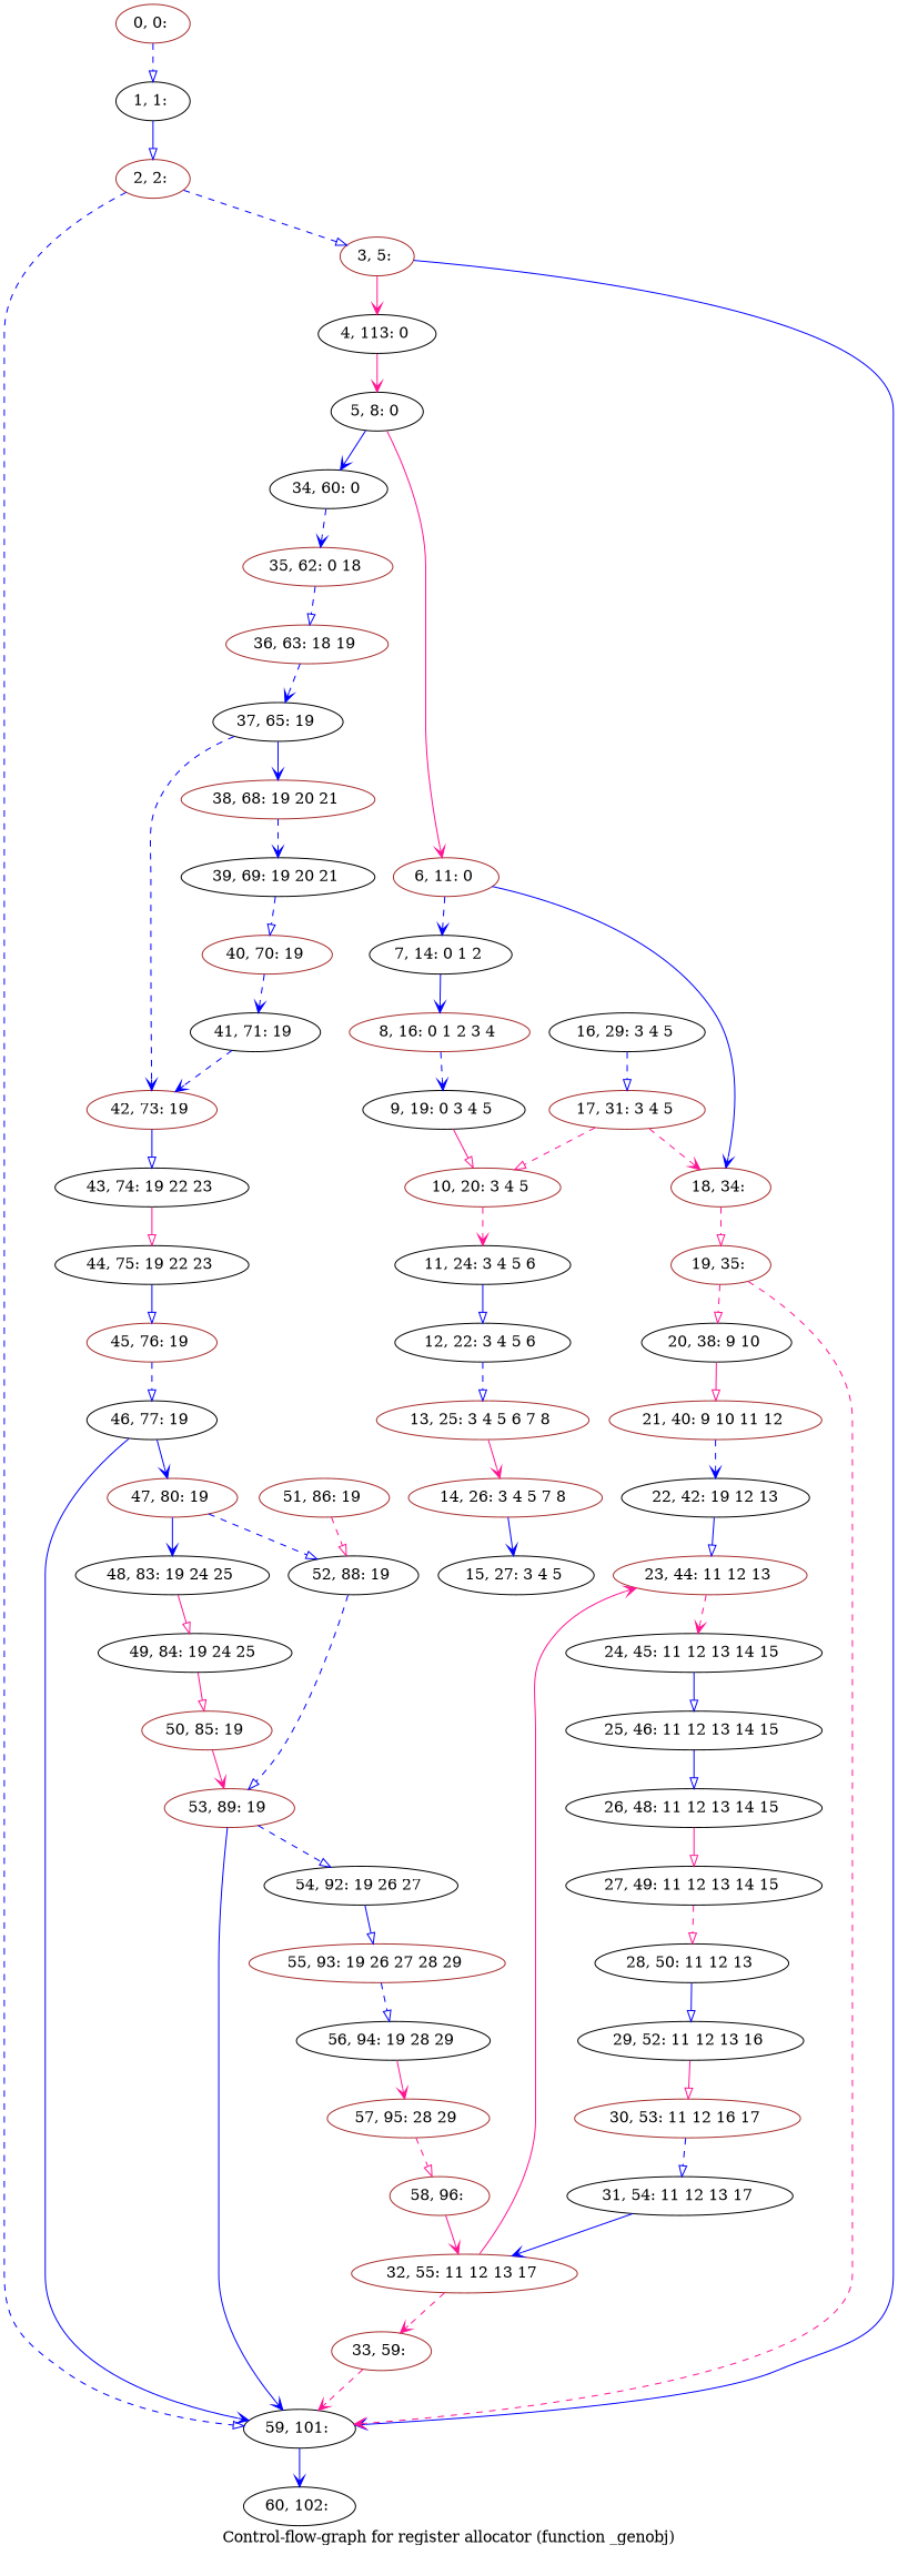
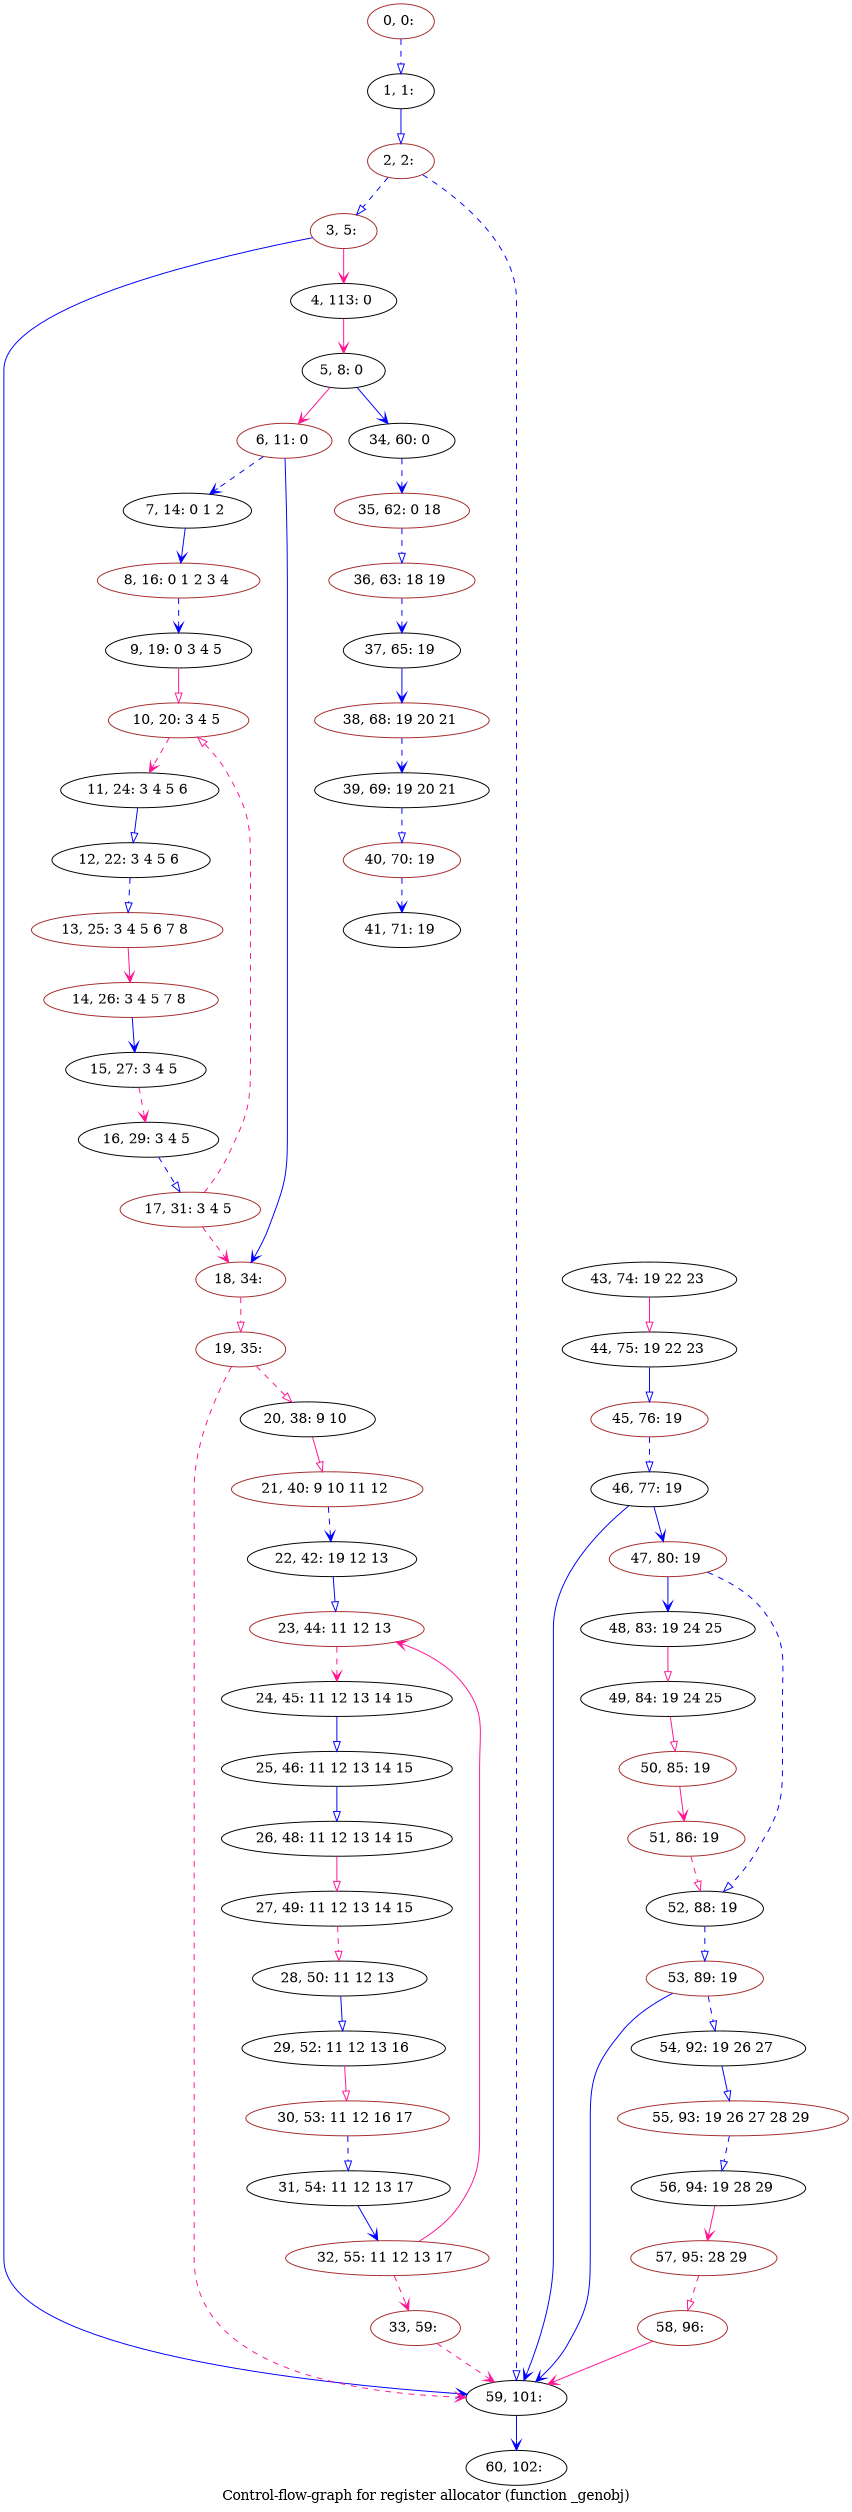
  digraph {
    label="Control-flow-graph for register allocator (function _genobj)"
    node [color=black]
    edge [arrowhead=vee color=blue style=solid]
    n1 [color=brown label="0, 0: "]
    n2 [label="1, 1: "]
    n3 [color=brown label="2, 2: "]
    n4 [color=brown label="3, 5: "]
    n5 [label="59, 101: "]
    n6 [label="4, 113: 0 "]
    n7 [label="60, 102: "]
    n8 [label="5, 8: 0 "]
    n9 [color=brown label="6, 11: 0 "]
    n10 [label="34, 60: 0 "]
    n11 [label="7, 14: 0 1 2 "]
    n12 [color=brown label="18, 34: "]
    n13 [color=brown label="35, 62: 0 18 "]
    n14 [color=brown label="8, 16: 0 1 2 3 4 "]
    n15 [color=brown label="19, 35: "]
    n16 [label="9, 19: 0 3 4 5 "]
    n17 [color=brown label="10, 20: 3 4 5 "]
    n18 [label="11, 24: 3 4 5 6 "]
    n19 [label="12, 22: 3 4 5 6 "]
    n20 [color=brown label="13, 25: 3 4 5 6 7 8 "]
    n21 [color=brown label="14, 26: 3 4 5 7 8 "]
    n22 [label="15, 27: 3 4 5 "]
    n23 [label="16, 29: 3 4 5 "]
    n24 [color=brown label="17, 31: 3 4 5 "]
    n25 [label="20, 38: 9 10 "]
    n26 [color=brown label="21, 40: 9 10 11 12 "]
    n27 [label="22, 42: 19 12 13"]
    n28 [color=brown label="23, 44: 11 12 13 "]
    n29 [label="24, 45: 11 12 13 14 15 "]
    n30 [label="25, 46: 11 12 13 14 15 "]
    n31 [label="26, 48: 11 12 13 14 15 "]
    n32 [label="27, 49: 11 12 13 14 15 "]
    n33 [label="28, 50: 11 12 13 "]
    n34 [label="29, 52: 11 12 13 16 "]
    n35 [color=brown label="30, 53: 11 12 16 17 "]
    n36 [label="31, 54: 11 12 13 17 "]
    n37 [color=brown label="32, 55: 11 12 13 17 "]
    n38 [color=brown label="33, 59: "]
    n39 [color=brown label="36, 63: 18 19 "]
    n40 [label="37, 65: 19 "]
    n41 [color=brown label="38, 68: 19 20 21 "]
-   n42 [color=brown label="42, 73: 19 "]
    n43 [label="39, 69: 19 20 21 "]
    n44 [label="43, 74: 19 22 23 "]
    n45 [color=brown label="40, 70: 19 "]
    n46 [label="41, 71: 19 "]
    n47 [label="44, 75: 19 22 23 "]
    n48 [color=brown label="45, 76: 19 "]
    n49 [label="46, 77: 19 "]
    n50 [color=brown label="47, 80: 19 "]
    n51 [label="48, 83: 19 24 25 "]
    n52 [label="52, 88: 19 "]
    n53 [label="49, 84: 19 24 25 "]
    n54 [color=brown label="53, 89: 19 "]
    n55 [color=brown label="50, 85: 19 "]
    n56 [color=brown label="51, 86: 19 "]
    n57 [label="54, 92: 19 26 27 "]
    n58 [color=brown label="55, 93: 19 26 27 28 29 "]
    n59 [label="56, 94: 19 28 29 "]
    n60 [color=brown label="57, 95: 28 29 "]
    n61 [color=brown label="58, 96: "]
    n1 -> n2 [arrowhead=onormal style=dashed]
    n2 -> n3 [arrowhead=onormal]
    n3 -> n4 [arrowhead=onormal style=dashed]
    n3 -> n5 [arrowhead=onormal style=dashed]
    n4 -> n5
    n4 -> n6 [color=deeppink]
    n5 -> n7
    n6 -> n8 [color=deeppink]
    n8 -> n9 [color=deeppink]
    n8 -> n10
    n9 -> n11 [style=dashed]
    n9 -> n12
    n10 -> n13 [style=dashed]
    n11 -> n14
    n12 -> n15 [arrowhead=onormal color=deeppink style=dashed]
    n13 -> n39 [arrowhead=onormal style=dashed]
    n14 -> n16 [style=dashed]
    n15 -> n5 [color=deeppink style=dashed]
    n15 -> n25 [arrowhead=onormal color=deeppink style=dashed]
    n16 -> n17 [arrowhead=onormal color=deeppink]
    n17 -> n18 [color=deeppink style=dashed]
    n18 -> n19 [arrowhead=onormal]
    n19 -> n20 [arrowhead=onormal style=dashed]
    n20 -> n21 [color=deeppink]
    n21 -> n22
+   n22 -> n23 [color=deeppink style=dashed]
    n23 -> n24 [arrowhead=onormal style=dashed]
    n24 -> n12 [color=deeppink style=dashed]
    n24 -> n17 [arrowhead=onormal color=deeppink style=dashed]
    n25 -> n26 [arrowhead=onormal color=deeppink]
    n26 -> n27 [style=dashed]
    n27 -> n28 [arrowhead=onormal]
    n28 -> n29 [color=deeppink style=dashed]
    n29 -> n30 [arrowhead=onormal]
    n30 -> n31 [arrowhead=onormal]
    n31 -> n32 [arrowhead=onormal color=deeppink]
    n32 -> n33 [arrowhead=onormal color=deeppink style=dashed]
    n33 -> n34 [arrowhead=onormal]
    n34 -> n35 [arrowhead=onormal color=deeppink]
    n35 -> n36 [arrowhead=onormal style=dashed]
    n36 -> n37
    n37 -> n28 [color=deeppink]
    n37 -> n38 [color=deeppink style=dashed]
    n38 -> n5 [color=deeppink style=dashed]
    n39 -> n40 [style=dashed]
    n40 -> n41
-   n40 -> n42 [style=dashed]
    n41 -> n43 [style=dashed]
-   n42 -> n44 [arrowhead=onormal]
    n43 -> n45 [arrowhead=onormal style=dashed]
    n44 -> n47 [arrowhead=onormal color=deeppink]
    n45 -> n46 [style=dashed]
-   n46 -> n42 [style=dashed]
    n47 -> n48 [arrowhead=onormal]
    n48 -> n49 [arrowhead=onormal style=dashed]
    n49 -> n5
    n49 -> n50
    n50 -> n51
    n50 -> n52 [arrowhead=onormal style=dashed]
    n51 -> n53 [arrowhead=onormal color=deeppink]
    n52 -> n54 [arrowhead=onormal style=dashed]
    n53 -> n55 [arrowhead=onormal color=deeppink]
    n54 -> n5
    n54 -> n57 [arrowhead=onormal style=dashed]
-   n55 -> n54 [color=deeppink]
+   n55 -> n56 [color=deeppink]
    n56 -> n52 [arrowhead=onormal color=deeppink style=dashed]
    n57 -> n58 [arrowhead=onormal]
    n58 -> n59 [arrowhead=onormal style=dashed]
    n59 -> n60 [color=deeppink]
    n60 -> n61 [arrowhead=onormal color=deeppink style=dashed]
-   n61 -> n37 [color=deeppink]
+   n61 -> n5 [color=deeppink]
  }
